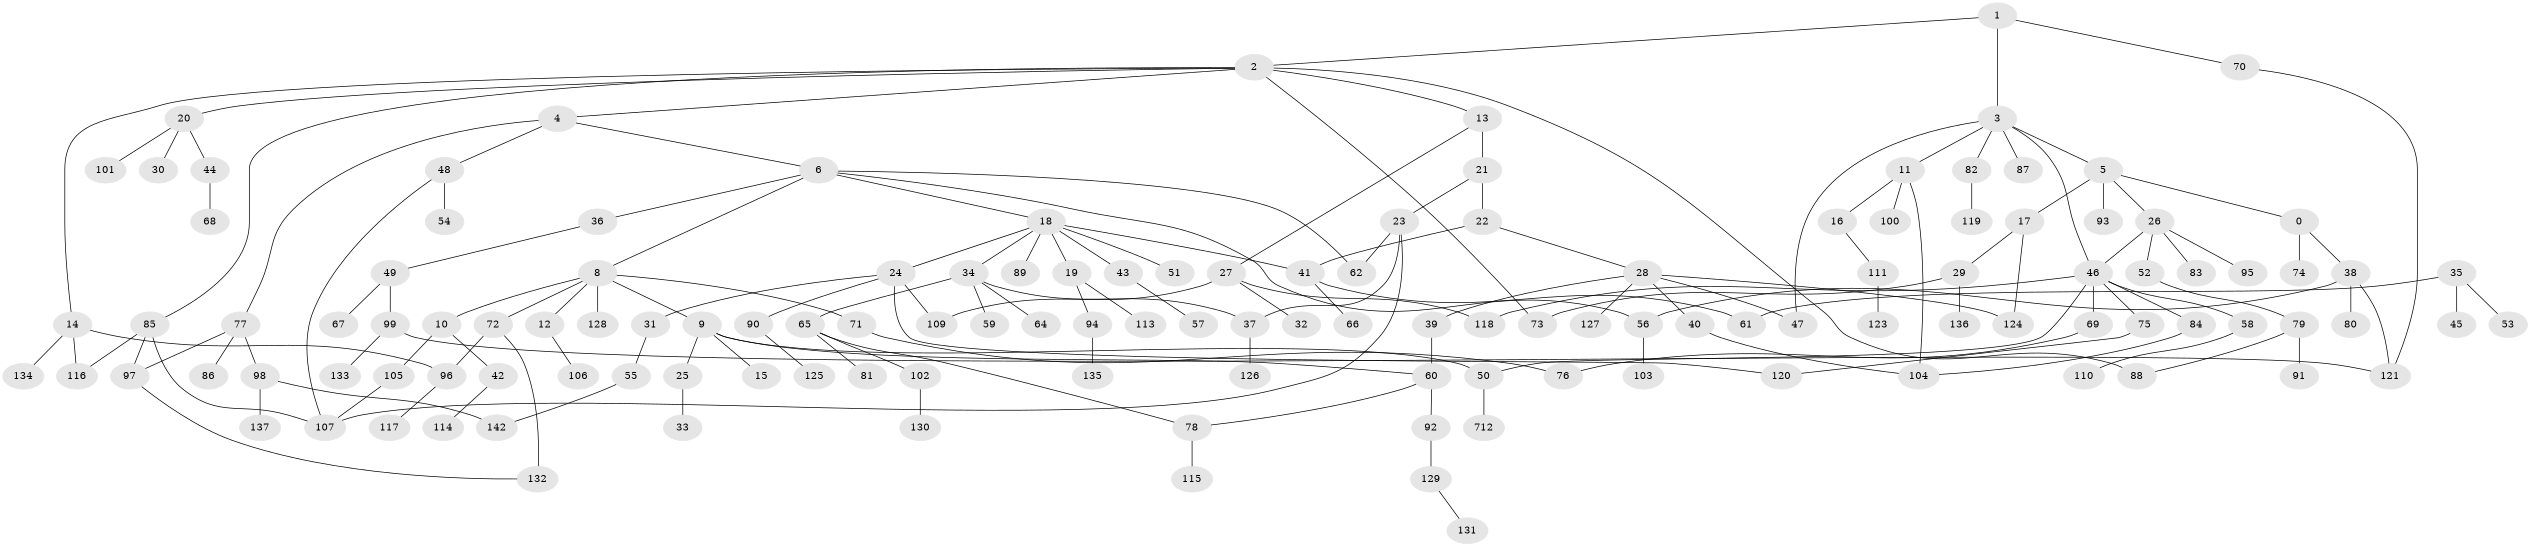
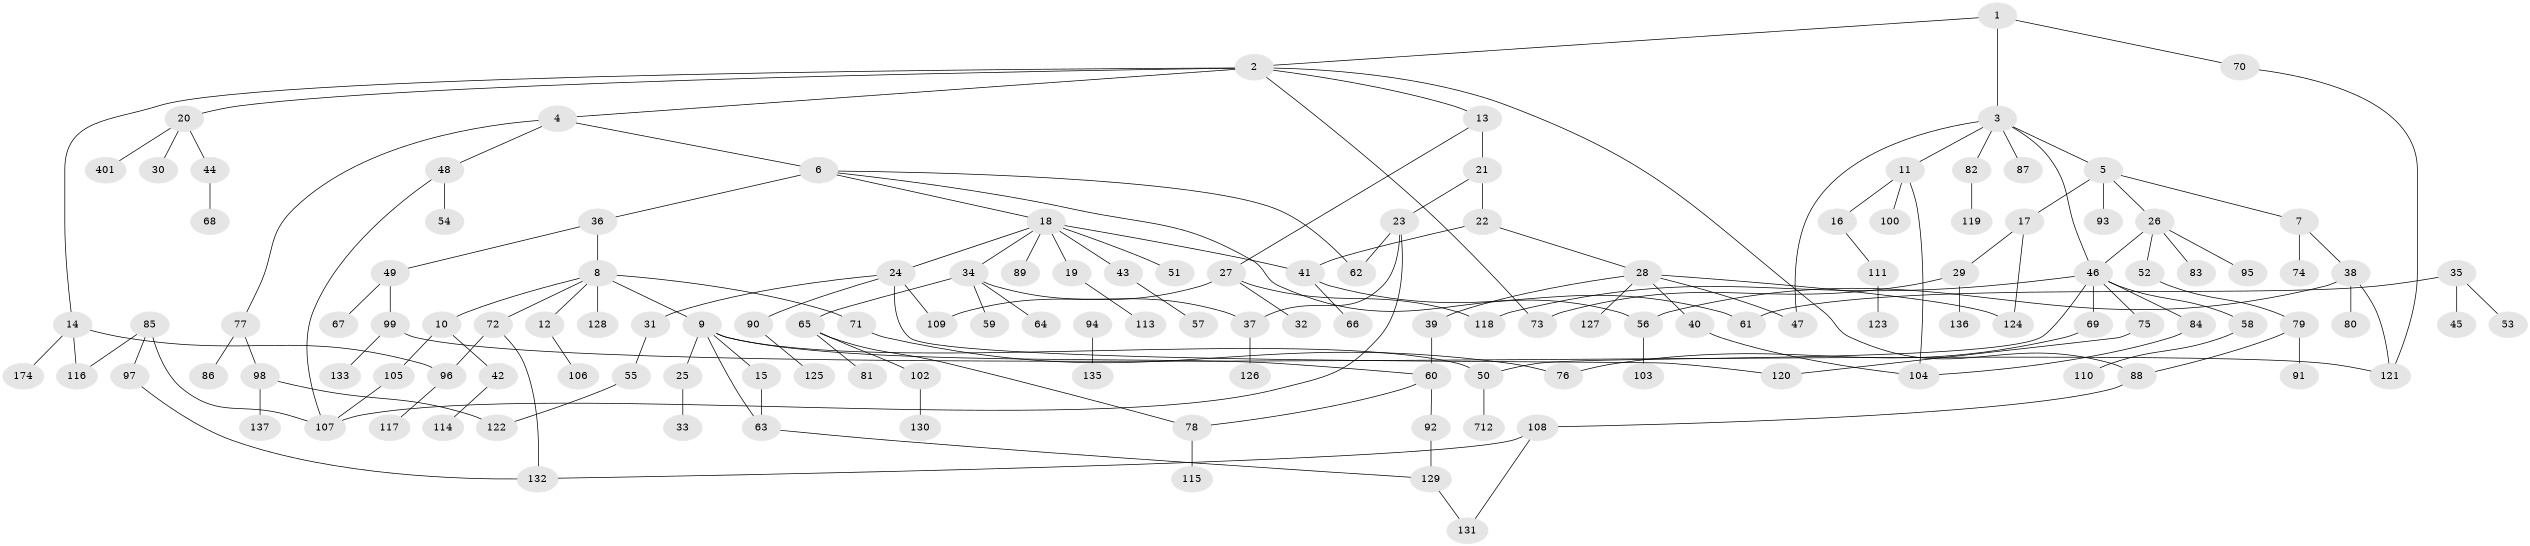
  graph {
    node [color=gray90 style=filled]
    1
    2
    3
    70
    4
    13
    14
    20
    73
    85
    88
    5
    11
    47
    82
    87
    46
    121
    6
    48
    77
    21
    27
    96
-   134
+   134 [label=174]
    116
    30
    44
-   101
+   101 [label=401]
    107
    97
-   7 [label=0]
+   108
+   7
    17
    26
    93
    16
    100
    104
    35
    45
    53
    61
    119
    8
    18
    36
    56
    62
    54
    86
    98
    38
    74
    29
    124
    52
    83
    95
    9
    10
    12
    71
    72
    128
    19
    24
    34
    41
    43
    51
    89
    49
    103
    80
    15
    25
    50
+   63
    60
    42
    105
    106
    76
    132
    33
    n87 [label=712]
    129
    114
    111
    123
    22
    23
    109
    32
    118
    39
    117
    136
    94
    113
    31
    90
    120
    37
    59
    64
    65
    66
    57
    135
    68
    28
    40
    127
    126
    55
    125
    58
    69
    75
    84
    79
-   122 [label=142]
+   122
    78
    81
    102
    67
    99
    92
    110
    133
    91
    115
    131
    130
    137
    1 -- 2
    1 -- 3
    1 -- 70
    2 -- 4
    2 -- 13
    2 -- 14
    2 -- 20
    2 -- 73
-   2 -- 85
    2 -- 88
    3 -- 5
    3 -- 11
    3 -- 47
    3 -- 82
    3 -- 87
    3 -- 46
    70 -- 121
    4 -- 6
    4 -- 48
    4 -- 77
    13 -- 21
    13 -- 27
    14 -- 96
    14 -- 134
    14 -- 116
    20 -- 30
    20 -- 44
    20 -- 101
    85 -- 116
    85 -- 107
    85 -- 97
+   88 -- 108
    5 -- 7
    5 -- 17
    5 -- 26
    5 -- 93
    11 -- 16
    11 -- 100
    11 -- 104
    82 -- 119
    46 -- 50
    46 -- 118
    46 -- 58
    46 -- 69
    46 -- 75
    46 -- 84
-   6 -- 8
+   36 -- 8
    6 -- 18
    6 -- 36
    6 -- 56
    6 -- 62
    48 -- 107
    48 -- 54
-   77 -- 97
    77 -- 86
    77 -- 98
    21 -- 22
    21 -- 23
    27 -- 109
    27 -- 32
    27 -- 118
    96 -- 117
    44 -- 68
    97 -- 132
+   108 -- 132
+   108 -- 131
    7 -- 38
    7 -- 74
    17 -- 29
    17 -- 124
    26 -- 46
    26 -- 52
    26 -- 83
    26 -- 95
    16 -- 111
    35 -- 45
    35 -- 53
    35 -- 61
    8 -- 9
    8 -- 10
    8 -- 12
    8 -- 71
    8 -- 72
    8 -- 128
    18 -- 19
    18 -- 24
    18 -- 34
    18 -- 41
    18 -- 43
    18 -- 51
    18 -- 89
    36 -- 49
    56 -- 103
    98 -- 122
    98 -- 137
    38 -- 121
    38 -- 56
    38 -- 80
    29 -- 73
    29 -- 136
    52 -- 79
    9 -- 15
    9 -- 25
    9 -- 50
+   9 -- 63
    9 -- 60
    10 -- 42
    10 -- 105
    12 -- 106
    71 -- 76
    72 -- 96
    72 -- 132
-   19 -- 94
    19 -- 113
    24 -- 109
    24 -- 31
    24 -- 90
    24 -- 120
    34 -- 37
    34 -- 59
    34 -- 64
    34 -- 65
    41 -- 61
    41 -- 66
    43 -- 57
    49 -- 67
    49 -- 99
+   15 -- 63
    25 -- 33
    50 -- n87
+   63 -- 129
    60 -- 78
    60 -- 92
    42 -- 114
    105 -- 107
    129 -- 131
    111 -- 123
    22 -- 41
    22 -- 28
    23 -- 107
    23 -- 62
    23 -- 37
    39 -- 60
    94 -- 135
    31 -- 55
    90 -- 125
    37 -- 126
    65 -- 78
    65 -- 81
    65 -- 102
    28 -- 47
    28 -- 124
    28 -- 39
    28 -- 40
    28 -- 127
    40 -- 104
    55 -- 122
    58 -- 110
    69 -- 76
    75 -- 120
    84 -- 104
    79 -- 88
    79 -- 91
    78 -- 115
    102 -- 130
    99 -- 121
    99 -- 133
    92 -- 129
  }
